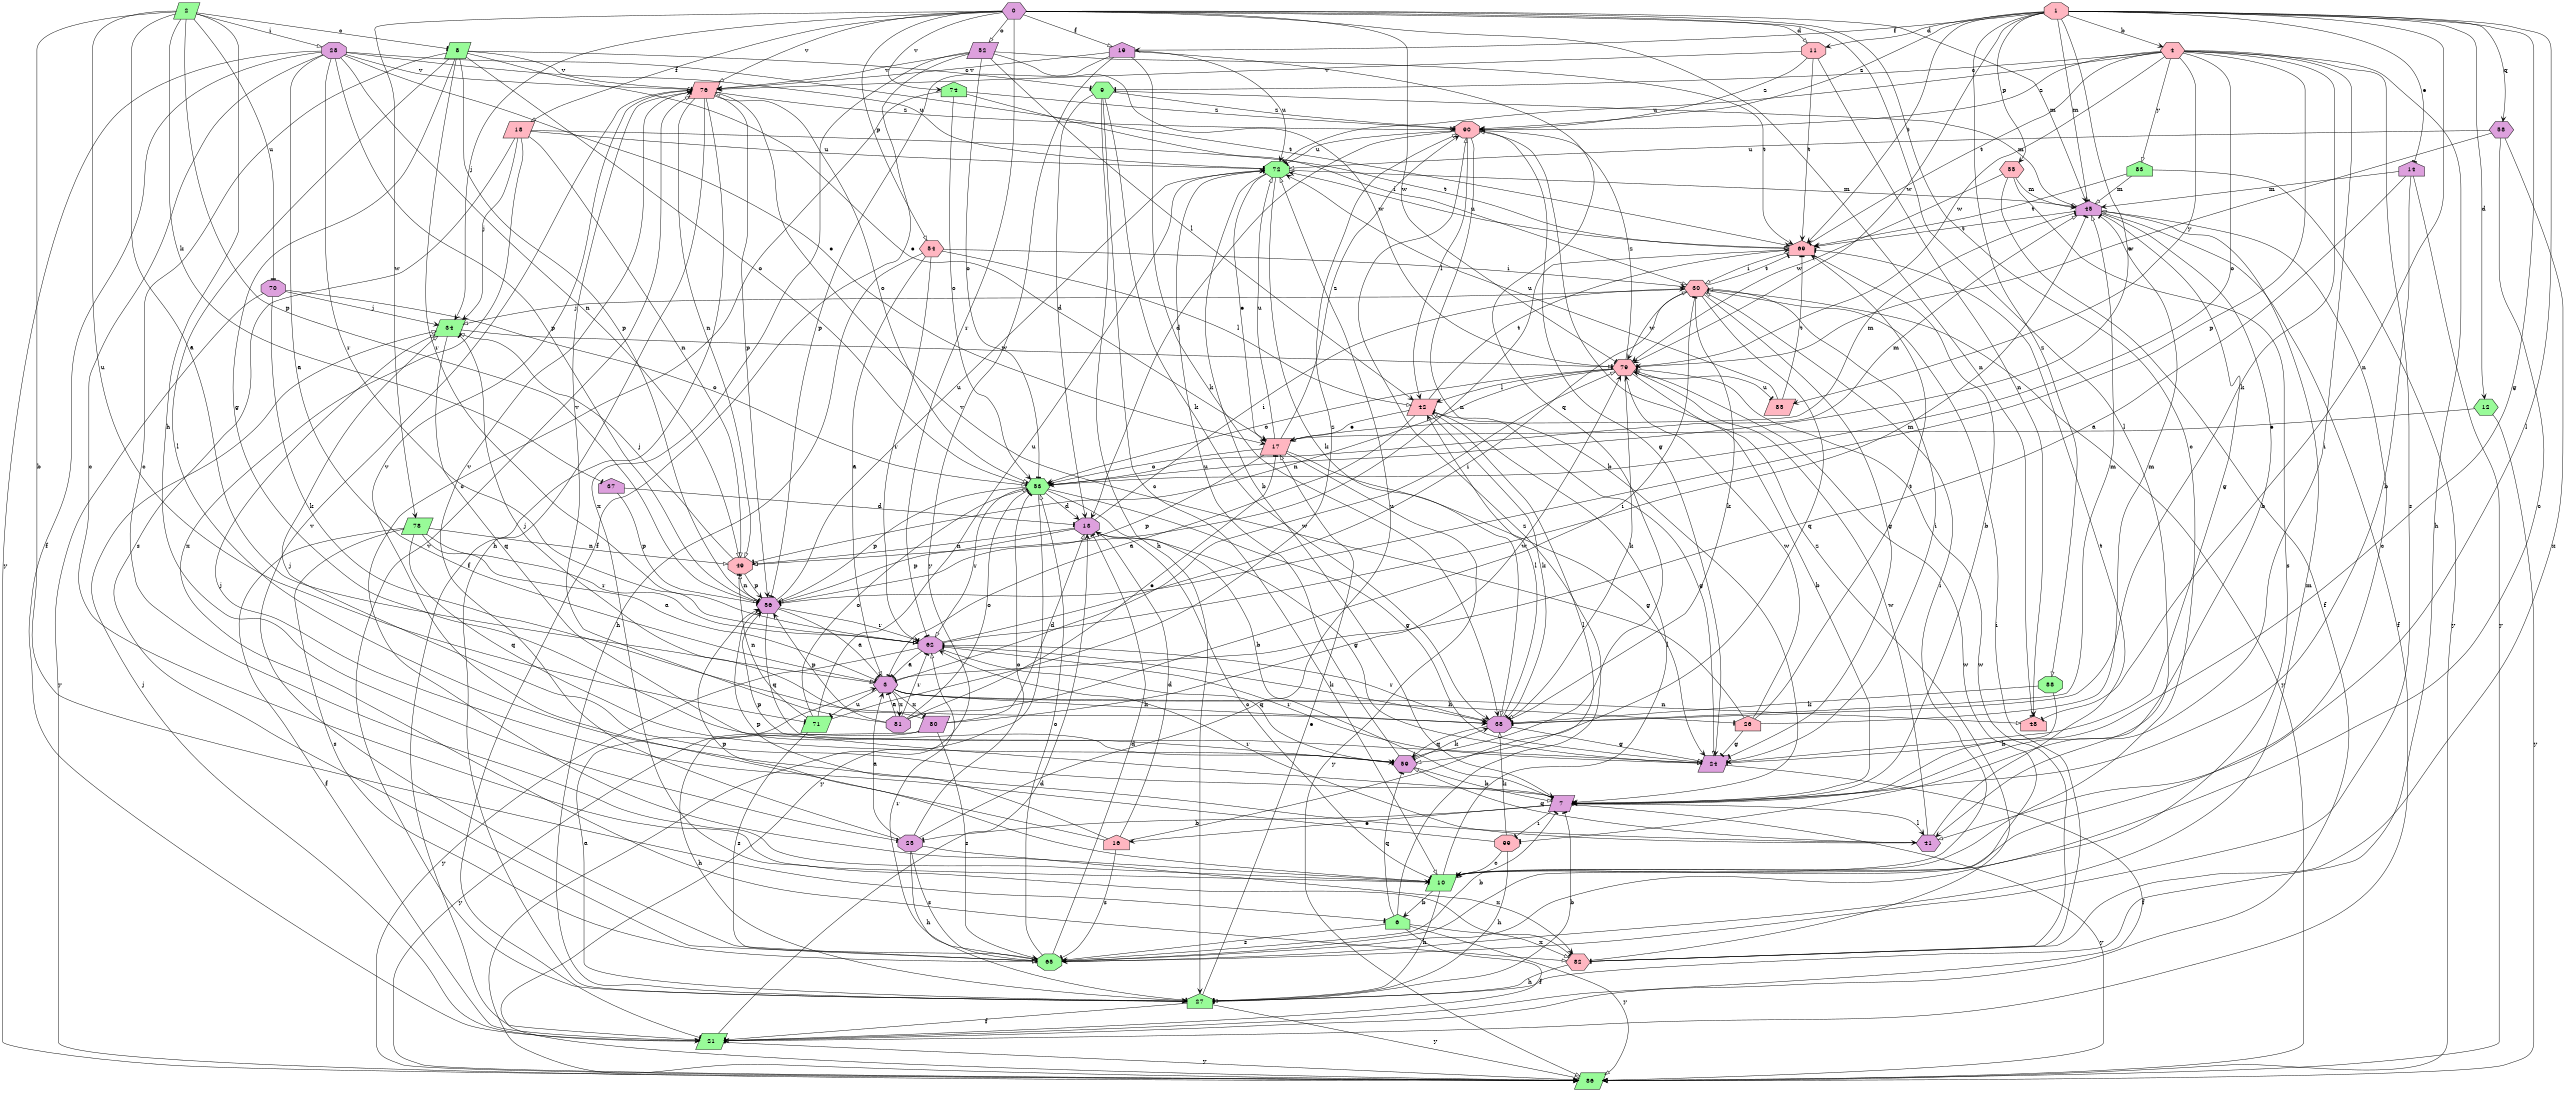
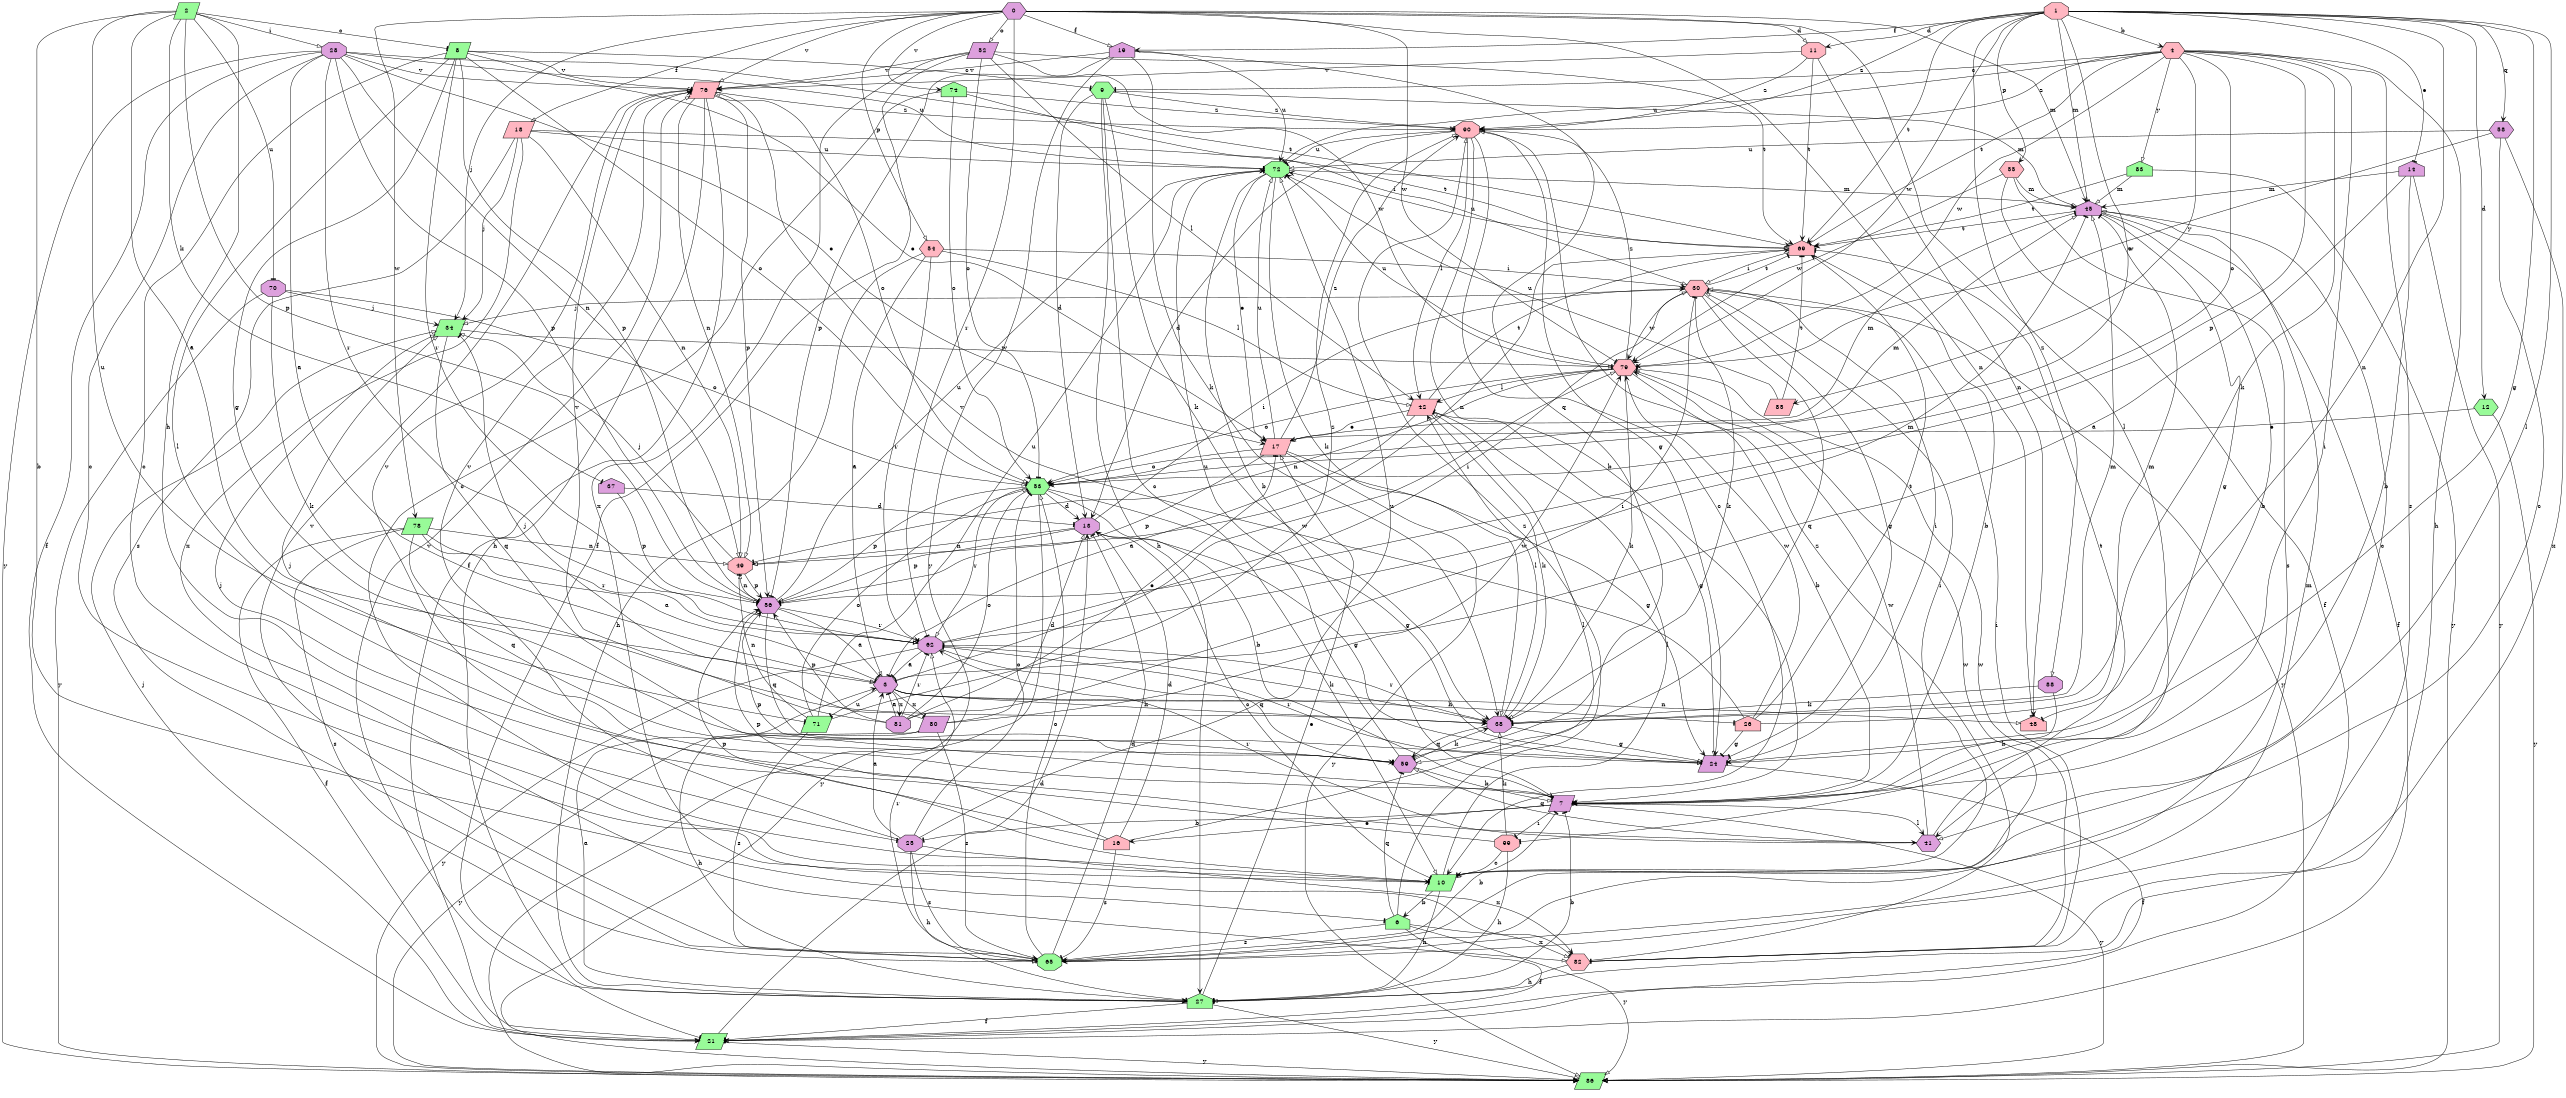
  strict digraph {
    node [fillcolor=plum shape=parallelogram style=filled]
    edge [arrowhead=onormal]
    0 [shape=hexagon]
    11 [fillcolor=lightpink shape=octagon]
    18 [fillcolor=lightpink]
    19 [shape=house]
    34 [fillcolor=palegreen]
    41 [shape=hexagon]
    45 [shape=house]
    48 [fillcolor=lightpink shape=house]
    52
    54 [fillcolor=lightpink shape=hexagon]
    62 [shape=octagon]
    74 [fillcolor=palegreen shape=house]
    76 [fillcolor=lightpink]
    78 [fillcolor=palegreen]
    79 [fillcolor=lightpink shape=hexagon]
    69 [fillcolor=lightpink shape=house]
    90 [fillcolor=lightpink shape=octagon]
    65 [fillcolor=palegreen shape=octagon]
    72 [fillcolor=palegreen shape=octagon]
    82 [fillcolor=lightpink shape=hexagon]
    49 [fillcolor=lightpink shape=octagon]
    56 [shape=hexagon]
    38 [shape=octagon]
    59 [shape=hexagon]
    86 [fillcolor=palegreen]
    24
    21 [fillcolor=palegreen]
    7
    10 [fillcolor=palegreen]
    53 [fillcolor=palegreen shape=hexagon]
    42 [fillcolor=lightpink]
    3 [shape=hexagon]
    27 [fillcolor=palegreen shape=house]
    30 [fillcolor=lightpink shape=hexagon]
    1 [fillcolor=lightpink shape=octagon]
    4 [fillcolor=lightpink shape=hexagon]
    12 [fillcolor=palegreen shape=hexagon]
    14 [shape=house]
    55 [fillcolor=lightpink shape=hexagon]
    58 [shape=hexagon]
-   88 [fillcolor=palegreen shape=octagon]
+   88 [shape=octagon]
    9 [fillcolor=palegreen shape=hexagon]
    n43 [fillcolor=lightpink label=99 shape=octagon]
    83 [fillcolor=palegreen shape=house]
    85 [fillcolor=lightpink]
    17 [fillcolor=lightpink]
    13 [shape=octagon]
    2 [fillcolor=palegreen]
    6 [fillcolor=palegreen shape=house]
    8 [fillcolor=palegreen]
    25 [shape=octagon]
    28 [shape=octagon]
    37 [shape=house]
    70 [shape=octagon]
    71 [fillcolor=palegreen]
    26 [fillcolor=lightpink shape=house]
    80
    81 [shape=octagon]
    16 [fillcolor=lightpink shape=house]
    0 -> 11 [label=d]
    0 -> 18 [label=f]
    0 -> 19 [label=f]
    0 -> 34 [arrowhead=vee label=j]
    0 -> 41 [arrowhead=vee label=l]
    0 -> 45 [arrowhead=vee label=m]
    0 -> 48 [arrowhead=tee label=n]
    0 -> 52 [label=o]
    0 -> 54 [label=p]
    0 -> 62 [arrowhead=tee label=r]
    0 -> 74 [arrowhead=vee label=v]
    0 -> 76 [label=v]
    0 -> 78 [arrowhead=vee label=w]
    0 -> 79 [arrowhead=tee label=w]
    11 -> 48 [arrowhead=vee label=n]
    11 -> 76 [arrowhead=vee label=v]
    11 -> 69 [arrowhead=vee label=t]
    11 -> 90 [arrowhead=vee label=z]
    18 -> 34 [arrowhead=vee label=j]
    18 -> 69 [label=t]
    18 -> 65 [label=s]
    18 -> 72 [arrowhead=tee label=u]
    18 -> 82 [label=x]
    18 -> 49 [label=n]
    19 -> 76 [label=v]
    19 -> 72 [arrowhead=vee label=u]
    19 -> 56 [arrowhead=tee label=p]
    19 -> 38 [arrowhead=vee label=k]
    19 -> 59 [arrowhead=tee label=q]
    19 -> 86 [label=y]
    34 -> 79 [arrowhead=tee label=w]
    34 -> 59 [arrowhead=tee label=q]
    41 -> 62 [arrowhead=vee label=r]
    41 -> 79 [arrowhead=vee label=w]
    41 -> 69 [arrowhead=tee label=t]
    41 -> 59 [label=q]
    45 -> 69 [arrowhead=vee label=t]
    45 -> 24 [arrowhead=vee label=g]
    45 -> 21 [arrowhead=tee label=f]
    45 -> 7 [label=b]
    45 -> 10 [arrowhead=vee label=c]
    52 -> 76 [arrowhead=vee label=v]
    52 -> 79 [label=w]
    52 -> 69 [arrowhead=vee label=t]
    52 -> 82 [arrowhead=tee label=x]
    52 -> 21 [arrowhead=tee label=f]
    52 -> 53 [arrowhead=tee label=o]
    52 -> 42 [arrowhead=vee label=l]
    54 -> 62 [arrowhead=tee label=r]
    54 -> 42 [label=l]
    54 -> 3 [label=a]
    54 -> 27 [label=h]
    54 -> 30 [arrowhead=vee label=i]
    62 -> 45 [arrowhead=tee label=m]
    62 -> 38 [arrowhead=vee label=k]
    62 -> 59 [arrowhead=tee label=q]
    62 -> 86 [label=y]
    62 -> 3 [arrowhead=tee label=a]
    62 -> 30 [label=i]
    74 -> 90 [arrowhead=tee label=z]
    74 -> 10 [arrowhead=tee label=c]
    74 -> 53 [arrowhead=vee label=o]
    74 -> 30 [label=i]
    76 -> 90 [arrowhead=vee label=z]
    76 -> 49 [label=n]
    76 -> 56 [arrowhead=vee label=p]
    76 -> 21 [label=f]
    76 -> 53 [label=o]
    76 -> 27 [arrowhead=vee label=h]
    78 -> 62 [label=r]
    78 -> 65 [label=s]
    78 -> 49 [label=n]
    78 -> 59 [arrowhead=tee label=q]
    78 -> 21 [label=f]
    78 -> 3 [arrowhead=tee label=a]
    79 -> 90 [label=z]
-   79 -> 85 [arrowhead=tee label=u]
+   79 -> 72 [arrowhead=tee label=u]
    79 -> 49 [arrowhead=tee label=n]
    79 -> 38 [label=k]
    79 -> 7 [arrowhead=vee label=b]
    79 -> 53 [arrowhead=vee label=o]
    79 -> 42 [arrowhead=vee label=l]
    69 -> 72 [arrowhead=vee label=u]
    69 -> 49 [label=n]
    69 -> 7 [arrowhead=vee label=b]
    69 -> 30 [label=i]
    90 -> 72 [arrowhead=tee label=u]
    90 -> 24 [arrowhead=vee label=g]
    90 -> 7 [arrowhead=vee label=b]
-   0 -> 10 [arrowhead=vee label=c]
+   90 -> 10 [arrowhead=vee label=c]
    90 -> 42 [arrowhead=vee label=l]
    90 -> 13 [arrowhead=vee label=d]
    65 -> 45 [label=m]
    65 -> 62 [label=r]
    65 -> 76 [label=v]
    65 -> 79 [label=w]
    65 -> 7 [arrowhead=tee label=b]
    65 -> 53 [label=o]
    65 -> 13 [arrowhead=tee label=d]
    72 -> 45 [label=m]
    72 -> 38 [label=k]
    72 -> 7 [arrowhead=vee label=b]
    72 -> 17 [arrowhead=vee label=e]
    82 -> 79 [arrowhead=tee label=w]
    82 -> 90 [label=z]
    82 -> 27 [arrowhead=tee label=h]
    82 -> 30 [arrowhead=tee label=i]
    49 -> 34 [label=j]
    49 -> 56 [arrowhead=vee label=p]
    56 -> 62 [arrowhead=vee label=r]
    56 -> 72 [arrowhead=tee label=u]
    56 -> 49 [label=n]
    56 -> 59 [arrowhead=vee label=q]
    56 -> 3 [arrowhead=tee label=a]
    38 -> 45 [label=m]
    38 -> 62 [arrowhead=tee label=r]
    38 -> 59 [arrowhead=vee label=q]
    38 -> 24 [label=g]
    38 -> 42 [arrowhead=vee label=l]
    59 -> 72 [label=u]
    59 -> 38 [arrowhead=vee label=k]
    59 -> 7 [label=b]
    24 -> 62 [arrowhead=tee label=r]
    24 -> 21 [arrowhead=tee label=f]
    24 -> 30 [label=i]
    21 -> 34 [label=j]
    21 -> 86 [label=y]
    21 -> 13 [arrowhead=vee label=d]
    7 -> 34 [label=j]
    7 -> 41 [arrowhead=vee label=l]
    7 -> 56 [arrowhead=vee label=p]
    7 -> 86 [label=y]
    7 -> n43 [arrowhead=tee label=i]
    7 -> 25 [arrowhead=tee label=b]
    7 -> 16 [arrowhead=vee label=e]
    10 -> 56 [arrowhead=vee label=p]
    10 -> 42 [arrowhead=tee label=l]
    10 -> 27 [arrowhead=tee label=h]
    10 -> 30 [label=i]
    10 -> 6 [arrowhead=vee label=b]
    53 -> 45 [label=m]
    53 -> 62 [label=r]
    53 -> 56 [label=p]
    53 -> 86 [label=y]
    53 -> 24 [arrowhead=tee label=g]
    53 -> 7 [arrowhead=tee label=b]
    53 -> 13 [arrowhead=vee label=d]
    42 -> 69 [arrowhead=vee label=t]
    42 -> 38 [arrowhead=tee label=k]
    42 -> 24 [label=g]
    42 -> 3 [arrowhead=tee label=a]
    42 -> 17 [arrowhead=vee label=e]
    3 -> 48 [label=n]
    3 -> 79 [label=w]
    3 -> 38 [arrowhead=vee label=k]
    3 -> 71 [arrowhead=tee label=u]
    3 -> 26 [arrowhead=tee label=h]
    3 -> 80 [arrowhead=tee label=x]
    3 -> 81 [arrowhead=vee label=x]
    27 -> 76 [label=v]
    27 -> 86 [label=y]
    27 -> 21 [arrowhead=tee label=f]
    27 -> 7 [arrowhead=tee label=b]
    27 -> 3 [arrowhead=vee label=a]
    27 -> 17 [label=e]
    30 -> 34 [label=j]
    30 -> 79 [arrowhead=vee label=w]
    30 -> 69 [arrowhead=tee label=t]
    30 -> 38 [arrowhead=tee label=k]
    30 -> 59 [label=q]
    30 -> 86 [arrowhead=vee label=y]
    30 -> 24 [arrowhead=tee label=g]
    1 -> 11 [arrowhead=vee label=d]
    1 -> 19 [arrowhead=vee label=f]
    1 -> 41 [label=l]
    1 -> 45 [arrowhead=tee label=m]
    1 -> 48 [arrowhead=tee label=n]
    1 -> 79 [arrowhead=vee label=w]
    1 -> 69 [arrowhead=vee label=t]
    1 -> 90 [arrowhead=vee label=z]
    1 -> 24 [arrowhead=tee label=g]
    1 -> 53 [label=o]
    1 -> 4 [arrowhead=vee label=b]
    1 -> 12 [arrowhead=vee label=d]
    1 -> 14 [arrowhead=tee label=e]
    1 -> 55 [arrowhead=vee label=p]
    1 -> 58 [arrowhead=vee label=q]
    1 -> 88 [label=z]
    4 -> 79 [arrowhead=vee label=w]
    4 -> 69 [arrowhead=tee label=t]
    4 -> 90 [label=z]
    4 -> 65 [arrowhead=vee label=s]
    4 -> 72 [arrowhead=tee label=u]
    4 -> 56 [arrowhead=tee label=p]
    4 -> 38 [arrowhead=tee label=k]
    4 -> 53 [arrowhead=vee label=o]
    4 -> 27 [arrowhead=tee label=h]
    4 -> 9 [arrowhead=tee label=c]
    4 -> n43 [arrowhead=tee label=i]
    4 -> 83 [label=y]
    4 -> 85 [arrowhead=vee label=y]
    12 -> 86 [label=y]
    12 -> 17 [label=e]
    14 -> 45 [arrowhead=vee label=m]
    14 -> 86 [arrowhead=vee label=y]
    14 -> 7 [arrowhead=tee label=b]
    14 -> 3 [arrowhead=tee label=a]
    55 -> 45 [arrowhead=vee label=m]
    55 -> 79 [arrowhead=vee label=w]
    55 -> 65 [arrowhead=vee label=s]
    55 -> 21 [arrowhead=vee label=f]
    58 -> 79 [arrowhead=tee label=w]
    58 -> 72 [label=u]
    58 -> 82 [arrowhead=tee label=x]
    58 -> 10 [arrowhead=tee label=c]
    88 -> 38 [arrowhead=tee label=k]
    88 -> 7 [label=b]
    9 -> 45 [label=m]
    9 -> 90 [label=z]
    9 -> 38 [arrowhead=vee label=k]
    9 -> 10 [label=c]
    9 -> 27 [arrowhead=vee label=h]
    9 -> 13 [arrowhead=vee label=d]
    n43 -> 34 [label=j]
    n43 -> 38 [label=k]
    n43 -> 10 [label=c]
    n43 -> 27 [label=h]
    83 -> 45 [label=m]
    83 -> 69 [arrowhead=vee label=t]
    83 -> 86 [label=y]
    85 -> 69 [arrowhead=tee label=t]
    85 -> 72 [arrowhead=vee label=u]
    17 -> 45 [arrowhead=tee label=m]
    17 -> 90 [arrowhead=vee label=z]
    17 -> 72 [label=u]
    17 -> 56 [arrowhead=tee label=p]
    17 -> 86 [label=y]
    17 -> 24 [arrowhead=vee label=g]
    17 -> 53 [arrowhead=vee label=o]
    13 -> 49 [label=n]
    13 -> 56 [label=p]
    13 -> 24 [label=g]
    13 -> 10 [arrowhead=tee label=c]
    13 -> 30 [arrowhead=vee label=i]
    2 -> 56 [label=p]
    2 -> 3 [label=a]
    2 -> 6 [arrowhead=tee label=b]
    2 -> 8 [arrowhead=tee label=c]
    2 -> 25 [arrowhead=tee label=h]
    2 -> 28 [label=i]
    2 -> 37 [arrowhead=tee label=k]
    2 -> 70 [arrowhead=tee label=u]
    2 -> 71 [arrowhead=tee label=u]
    6 -> 90 [label=z]
    6 -> 65 [arrowhead=vee label=s]
    6 -> 82 [label=x]
    6 -> 59 [arrowhead=tee label=q]
    6 -> 86 [label=y]
    6 -> 21 [label=f]
    8 -> 41 [arrowhead=vee label=l]
    8 -> 62 [label=r]
    8 -> 76 [label=v]
    8 -> 56 [arrowhead=tee label=p]
    8 -> 24 [label=g]
    8 -> 10 [arrowhead=vee label=c]
    8 -> 53 [arrowhead=tee label=o]
    8 -> 9 [arrowhead=tee label=c]
    8 -> 17 [arrowhead=vee label=e]
    25 -> 76 [arrowhead=tee label=v]
    25 -> 65 [arrowhead=tee label=s]
    25 -> 72 [label=u]
    25 -> 82 [arrowhead=vee label=x]
    25 -> 53 [arrowhead=tee label=o]
    25 -> 3 [arrowhead=vee label=a]
    25 -> 27 [arrowhead=tee label=h]
    28 -> 62 [label=r]
    28 -> 76 [arrowhead=tee label=v]
    28 -> 69 [arrowhead=vee label=t]
    28 -> 72 [arrowhead=tee label=u]
    28 -> 49 [label=n]
    28 -> 56 [arrowhead=tee label=p]
    28 -> 86 [label=y]
    28 -> 21 [arrowhead=vee label=f]
    28 -> 10 [arrowhead=tee label=c]
    28 -> 3 [label=a]
    28 -> 17 [arrowhead=vee label=e]
    37 -> 56 [arrowhead=tee label=p]
    37 -> 13 [arrowhead=tee label=d]
    70 -> 34 [arrowhead=vee label=j]
    70 -> 38 [arrowhead=vee label=k]
    70 -> 86 [arrowhead=vee label=y]
    70 -> 53 [label=o]
    71 -> 90 [label=z]
    71 -> 65 [label=s]
    71 -> 72 [arrowhead=vee label=u]
    71 -> 49 [arrowhead=tee label=n]
    71 -> 53 [label=o]
    26 -> 45 [arrowhead=tee label=m]
    26 -> 76 [label=v]
    26 -> 79 [arrowhead=vee label=w]
    26 -> 69 [arrowhead=vee label=t]
    26 -> 24 [arrowhead=tee label=g]
    80 -> 34 [arrowhead=tee label=j]
    80 -> 79 [arrowhead=vee label=w]
    80 -> 65 [arrowhead=vee label=s]
    80 -> 86 [arrowhead=vee label=y]
    80 -> 27 [arrowhead=vee label=h]
    80 -> 13 [label=d]
    81 -> 62 [arrowhead=tee label=r]
    81 -> 76 [arrowhead=vee label=v]
    81 -> 56 [arrowhead=vee label=p]
    81 -> 53 [arrowhead=tee label=o]
    81 -> 3 [arrowhead=tee label=a]
    81 -> 30 [arrowhead=tee label=i]
    81 -> 17 [arrowhead=tee label=e]
    16 -> 76 [label=v]
    16 -> 65 [arrowhead=tee label=s]
    16 -> 56 [arrowhead=tee label=p]
    16 -> 42 [label=l]
    16 -> 13 [arrowhead=vee label=d]
  }
